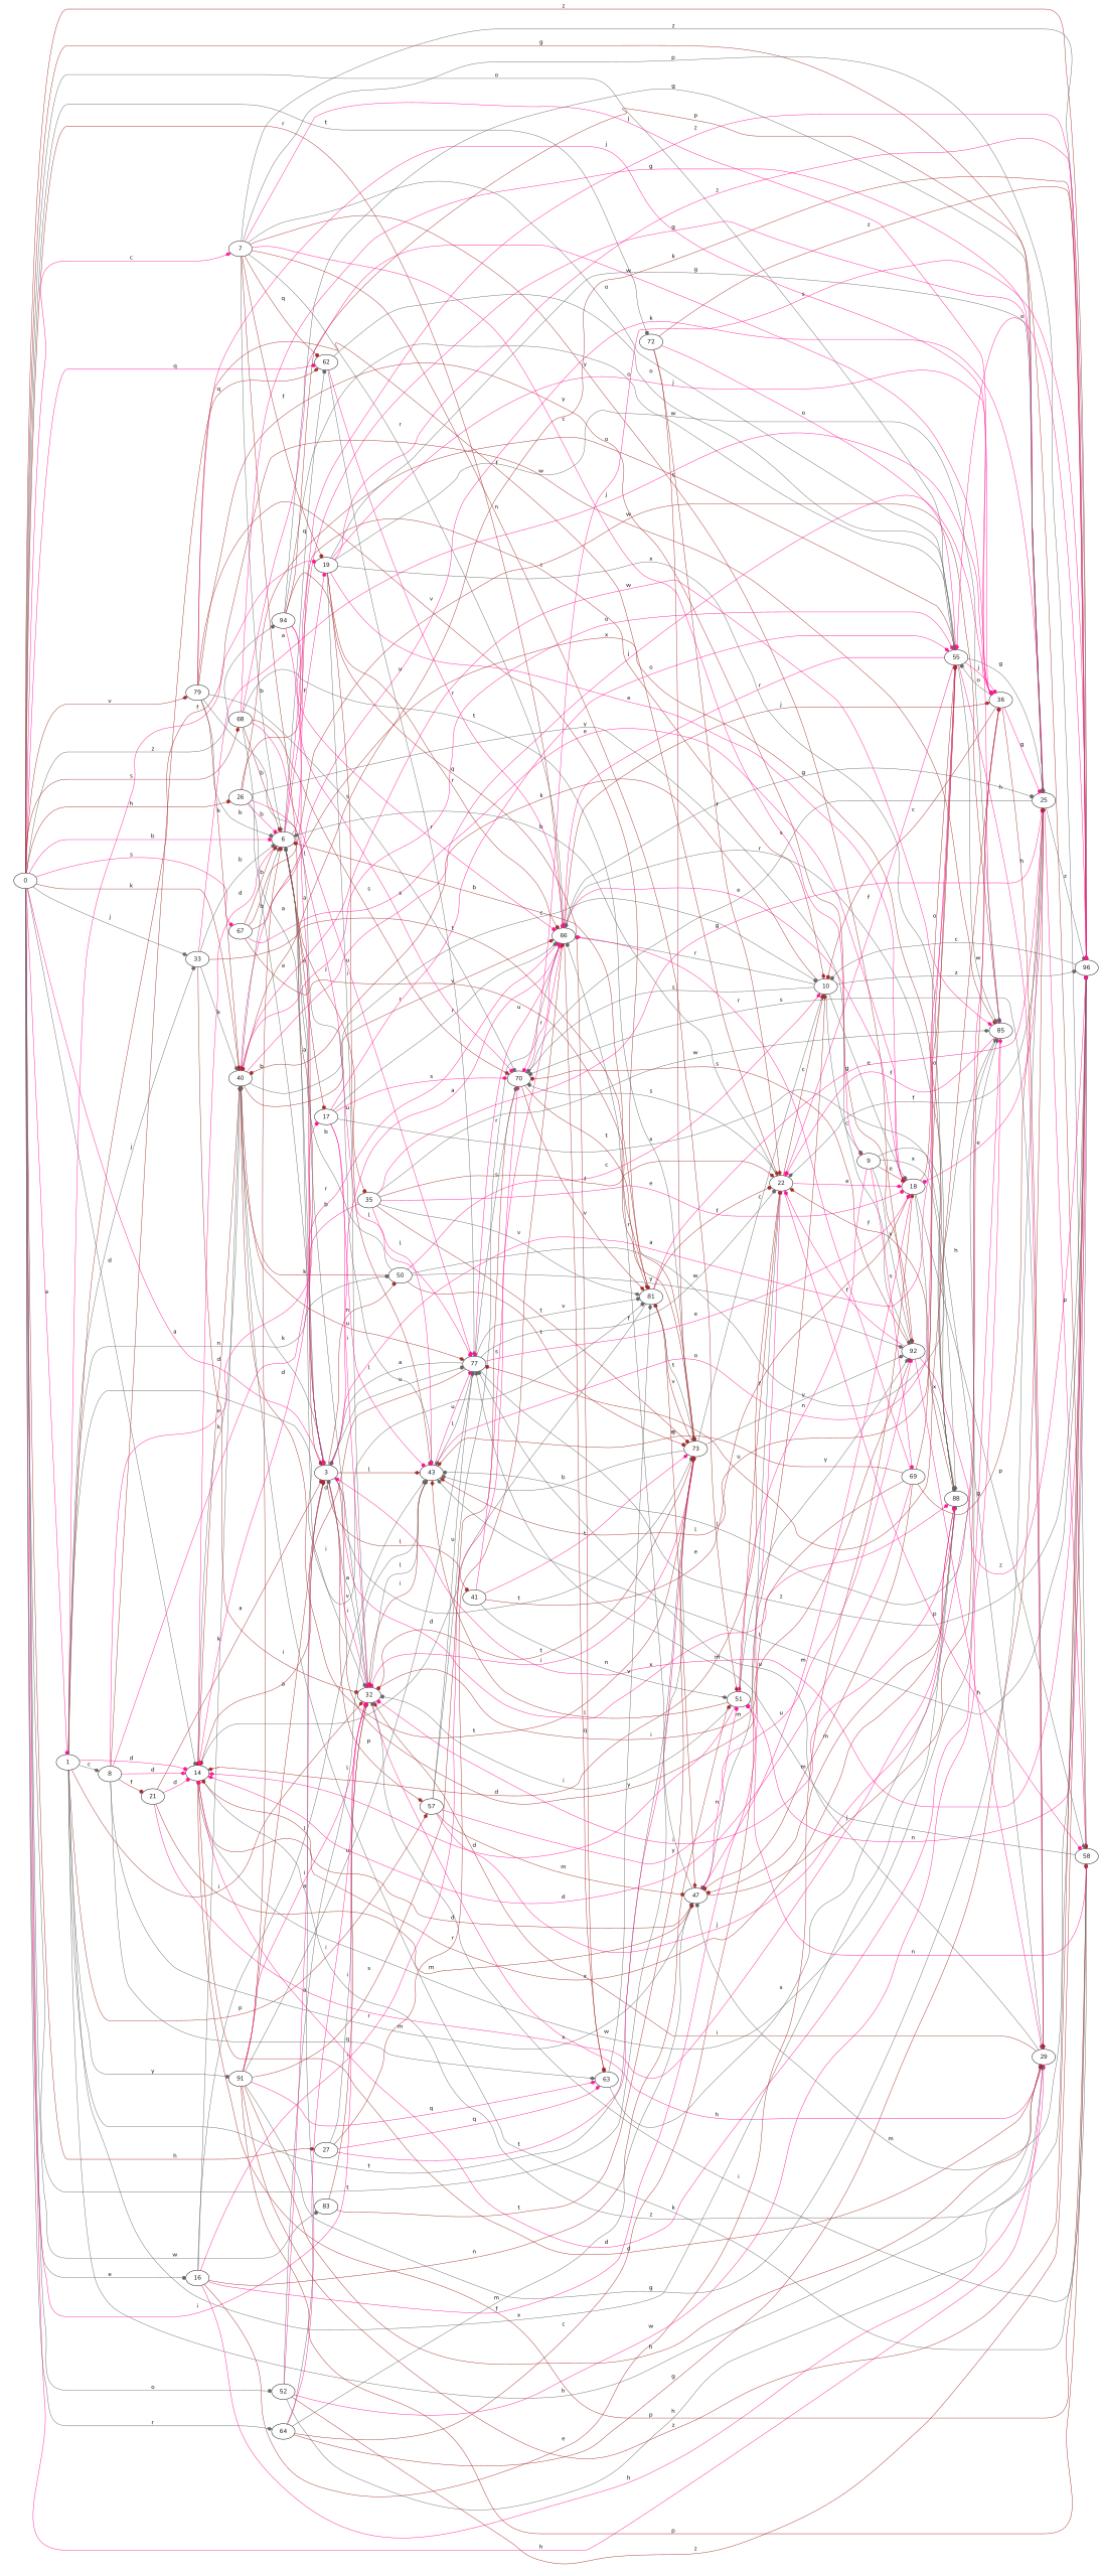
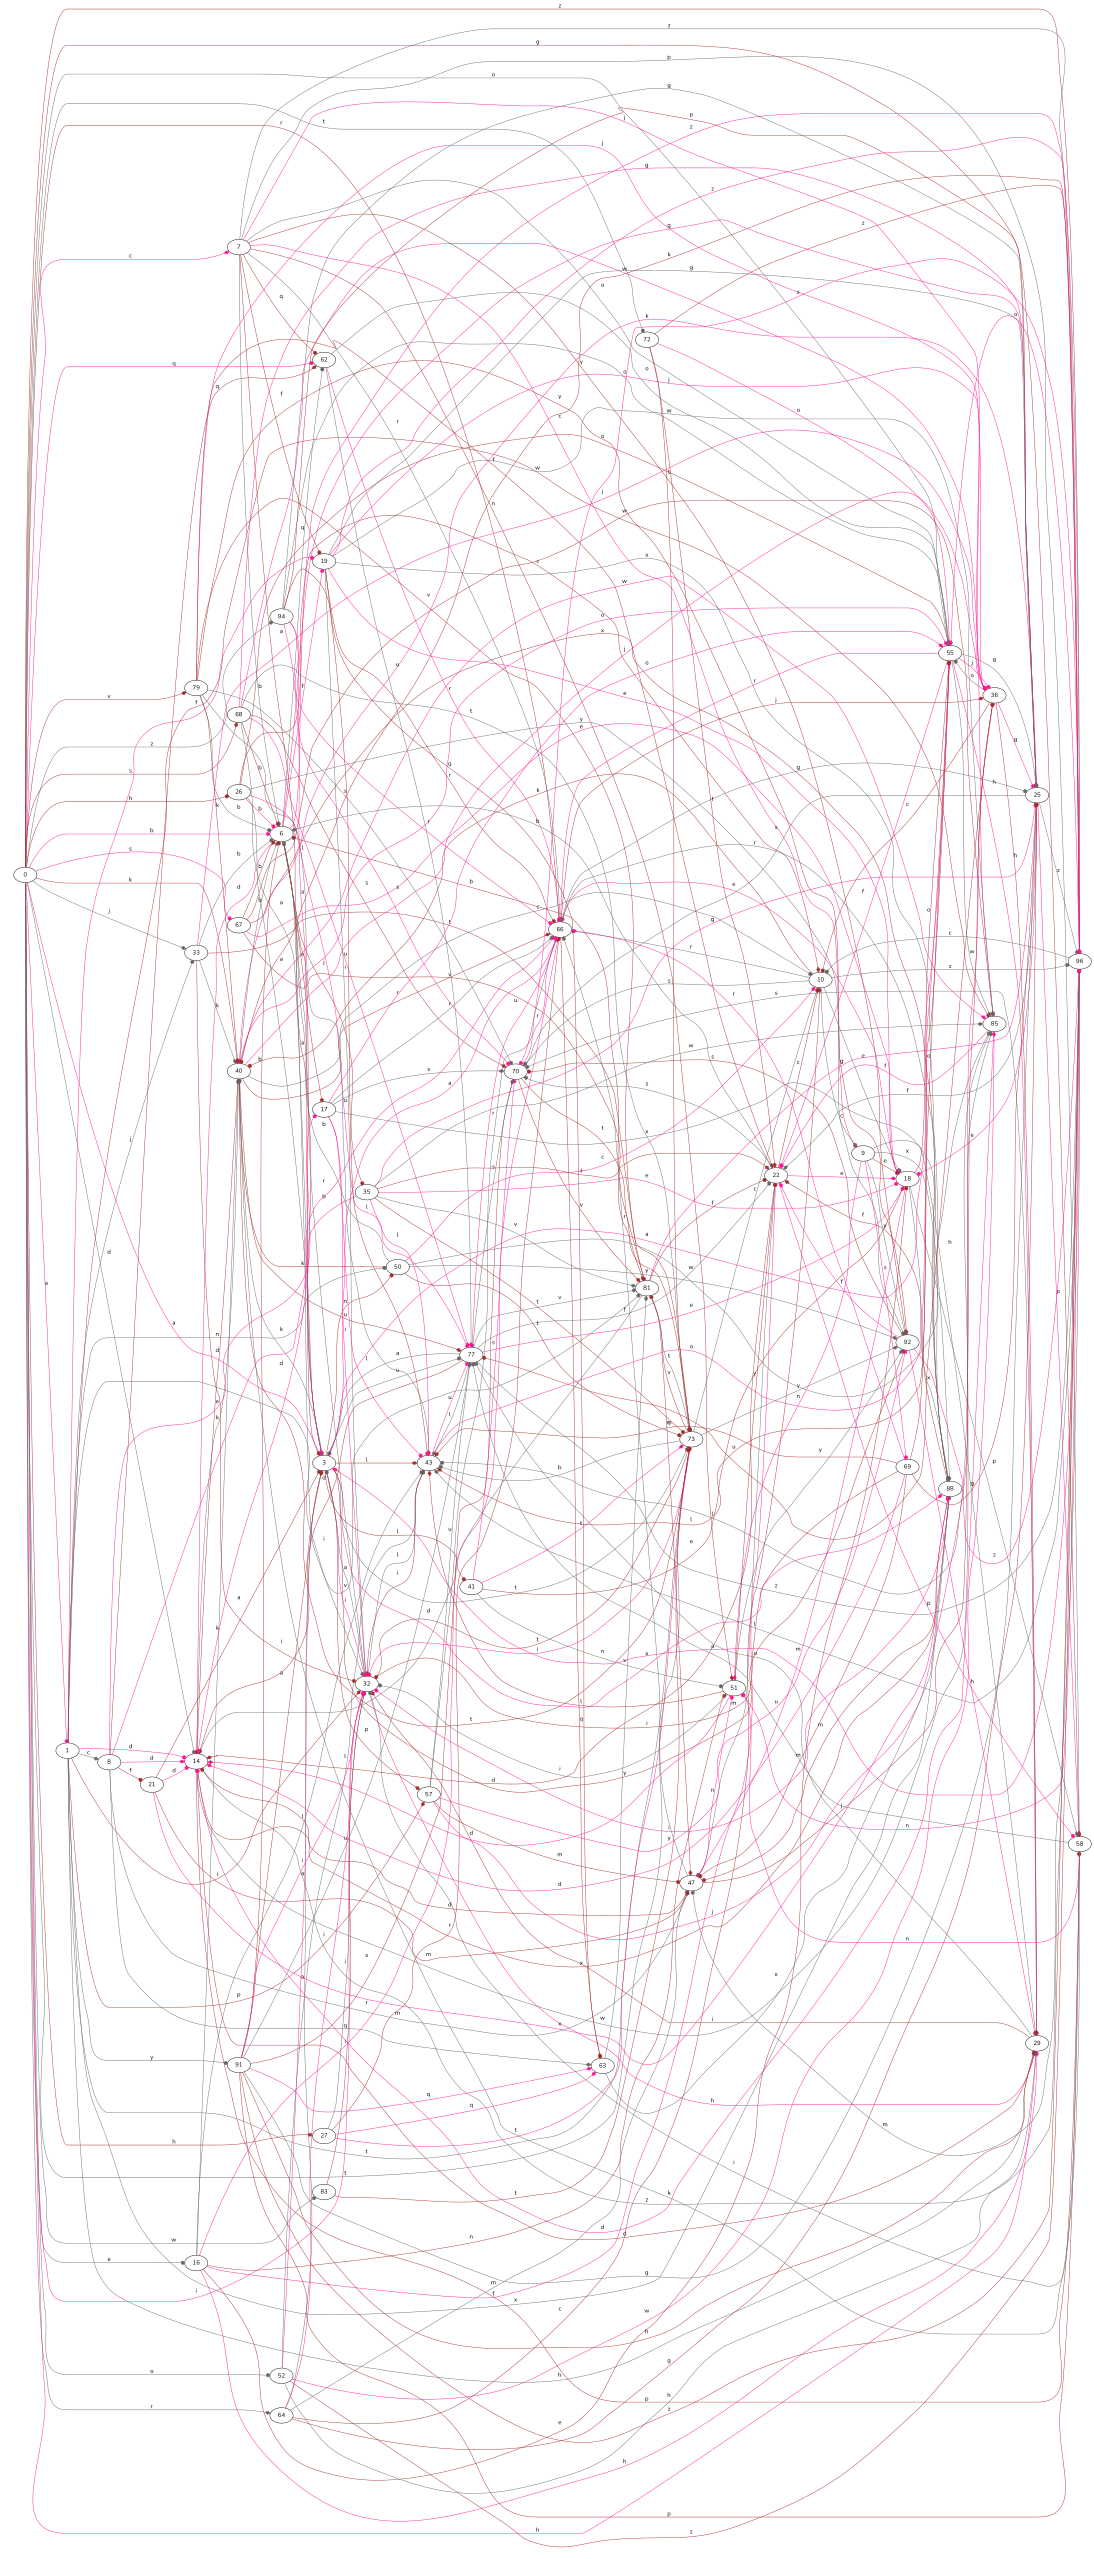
  strict digraph {
    fontname=Nunito
    rankdir=LR
    node [fontname=Nunito]
    edge [arrowhead=dot color=gray40 fontname=Nunito]
    0
    1
    3
    6
    7
    14
    16
    25
    26
    27
    29
    32
    33
    40
    52
    55
    62
    64
    66
    67
    68
    72
    73
    79
    83
    94
    96
    8
    19
    50
    57
    81
    85
    88
    91
    41
    43
    77
    92
    17
    35
    9
    36
    51
    58
    18
    22
    70
    10
    63
    47
    21
    69
    0 -> 1 [color=deeppink label=a]
    0 -> 3 [arrowhead=diamond color=deeppink label=a]
    0 -> 6 [color=deeppink label=b]
    0 -> 7 [arrowhead=diamond color=deeppink label=c]
    0 -> 14 [label=d]
    0 -> 16 [label=e]
    0 -> 25 [arrowhead=diamond color=brown label=g]
    0 -> 26 [color=brown label=h]
    0 -> 27 [arrowhead=diamond color=brown label=h]
    0 -> 29 [color=deeppink label=h]
    0 -> 32 [color=deeppink label=i]
    0 -> 33 [arrowhead=diamond label=j]
    0 -> 40 [arrowhead=diamond color=brown label=k]
    0 -> 52 [label=o]
    0 -> 55 [arrowhead=diamond label=o]
    0 -> 62 [color=deeppink label=q]
    0 -> 64 [arrowhead=diamond label=r]
    0 -> 66 [color=brown label=r]
    0 -> 67 [color=deeppink label=s]
    0 -> 68 [arrowhead=diamond color=brown label=s]
    0 -> 72 [label=t]
    0 -> 73 [label=t]
    0 -> 79 [arrowhead=diamond color=brown label=v]
    0 -> 83 [label=w]
    0 -> 94 [label=z]
    0 -> 96 [color=brown label=z]
    1 -> 14 [color=deeppink label=d]
    1 -> 29 [arrowhead=diamond label=h]
    1 -> 32 [arrowhead=diamond color=brown label=i]
    1 -> 33 [label=j]
    1 -> 73 [arrowhead=diamond label=t]
    1 -> 8 [arrowhead=diamond label=c]
    1 -> 19 [color=deeppink label=f]
    1 -> 50 [label=n]
    1 -> 57 [arrowhead=diamond color=brown label=p]
    1 -> 81 [label=v]
    1 -> 85 [color=brown label=w]
    1 -> 88 [label=x]
    1 -> 91 [label=y]
    3 -> 32 [color=deeppink label=i]
    3 -> 40 [label=k]
    3 -> 73 [arrowhead=diamond label=t]
    3 -> 50 [color=brown label=n]
    3 -> 57 [arrowhead=diamond color=brown label=p]
    3 -> 88 [arrowhead=diamond color=deeppink label=x]
    3 -> 41 [color=brown label=l]
    3 -> 43 [arrowhead=diamond color=brown label=l]
    3 -> 77 [label=u]
    3 -> 92 [color=brown label=y]
    6 -> 3 [arrowhead=diamond color=brown label=a]
    6 -> 14 [color=deeppink label=d]
    6 -> 25 [color=deeppink label=g]
    6 -> 32 [arrowhead=diamond label=i]
    6 -> 62 [label=q]
    6 -> 96 [arrowhead=diamond color=deeppink label=z]
    6 -> 19 [color=deeppink label=f]
    6 -> 17 [color=brown label=e]
    6 -> 35 [color=brown label=j]
    7 -> 3 [arrowhead=diamond color=brown label=a]
    7 -> 6 [arrowhead=diamond label=b]
    7 -> 55 [label=o]
    7 -> 62 [color=brown label=q]
    7 -> 66 [label=r]
    7 -> 96 [label=z]
    7 -> 19 [color=brown label=f]
    7 -> 92 [arrowhead=diamond color=brown label=y]
    7 -> 9 [color=deeppink label=c]
    7 -> 36 [arrowhead=diamond color=deeppink label=j]
    7 -> 51 [arrowhead=diamond color=brown label=n]
    7 -> 58 [arrowhead=diamond label=p]
    14 -> 40 [arrowhead=diamond label=k]
    14 -> 96 [label=z]
    14 -> 85 [arrowhead=diamond label=w]
    14 -> 88 [color=brown label=x]
    14 -> 58 [arrowhead=diamond color=brown label=p]
    16 -> 29 [arrowhead=diamond color=deeppink label=h]
    16 -> 40 [arrowhead=diamond label=k]
    16 -> 66 [arrowhead=diamond color=deeppink label=r]
    16 -> 43 [arrowhead=diamond label=l]
    16 -> 51 [arrowhead=diamond color=brown label=n]
    16 -> 18 [color=brown label=e]
    16 -> 22 [color=deeppink label=f]
    25 -> 40 [arrowhead=diamond color=deeppink label=k]
    25 -> 96 [label=z]
    25 -> 58 [arrowhead=diamond color=deeppink label=p]
    25 -> 18 [color=deeppink label=e]
    25 -> 22 [arrowhead=diamond label=f]
    25 -> 70 [arrowhead=diamond label=s]
    26 -> 3 [arrowhead=diamond label=a]
    26 -> 6 [color=deeppink label=b]
    26 -> 55 [color=brown label=o]
    26 -> 77 [color=deeppink label=u]
    26 -> 92 [label=y]
    26 -> 10 [arrowhead=diamond color=brown label=c]
    27 -> 32 [arrowhead=diamond label=i]
    27 -> 66 [color=brown label=r]
    27 -> 73 [arrowhead=diamond color=deeppink label=t]
    27 -> 63 [arrowhead=diamond color=deeppink label=q]
    29 -> 14 [color=brown label=d]
    29 -> 32 [arrowhead=diamond color=brown label=i]
    29 -> 77 [label=u]
    29 -> 70 [label=s]
    32 -> 3 [label=a]
    32 -> 6 [arrowhead=diamond label=b]
    32 -> 29 [arrowhead=diamond color=deeppink label=h]
    32 -> 73 [arrowhead=diamond color=brown label=t]
    32 -> 43 [arrowhead=diamond label=l]
    33 -> 6 [label=b]
    33 -> 32 [color=brown label=i]
    33 -> 40 [arrowhead=diamond label=k]
    33 -> 73 [color=brown label=t]
    33 -> 36 [arrowhead=diamond color=deeppink label=j]
    40 -> 6 [arrowhead=diamond label=b]
    40 -> 14 [color=brown label=d]
    40 -> 55 [arrowhead=diamond color=deeppink label=o]
    40 -> 66 [arrowhead=diamond color=brown label=r]
    40 -> 73 [color=brown label=t]
    40 -> 85 [arrowhead=diamond color=deeppink label=w]
    40 -> 77 [arrowhead=diamond color=brown label=u]
    40 -> 36 [color=deeppink label=j]
    40 -> 10 [label=c]
    52 -> 3 [color=deeppink label=a]
    52 -> 29 [arrowhead=diamond label=h]
    52 -> 96 [color=brown label=z]
    52 -> 85 [arrowhead=diamond color=deeppink label=w]
    52 -> 43 [arrowhead=diamond label=l]
    55 -> 3 [arrowhead=diamond color=deeppink label=a]
    55 -> 25 [arrowhead=diamond label=g]
    55 -> 29 [arrowhead=diamond color=deeppink label=h]
    55 -> 66 [arrowhead=diamond color=deeppink label=r]
    55 -> 85 [arrowhead=diamond label=w]
    55 -> 43 [arrowhead=diamond color=brown label=l]
    55 -> 36 [color=deeppink label=j]
    55 -> 22 [arrowhead=diamond color=deeppink label=f]
    62 -> 55 [label=o]
    62 -> 66 [arrowhead=diamond color=deeppink label=r]
    62 -> 77 [arrowhead=diamond label=u]
    64 -> 3 [arrowhead=diamond label=a]
    64 -> 25 [color=brown label=g]
    64 -> 32 [arrowhead=diamond color=deeppink label=i]
    64 -> 10 [arrowhead=diamond color=brown label=c]
    64 -> 47 [label=m]
    66 -> 3 [arrowhead=diamond color=deeppink label=a]
    66 -> 25 [label=g]
    66 -> 77 [color=deeppink label=u]
    66 -> 36 [arrowhead=diamond color=brown label=j]
    66 -> 18 [color=deeppink label=e]
    66 -> 63 [color=brown label=q]
    67 -> 6 [arrowhead=diamond color=brown label=b]
    67 -> 81 [arrowhead=diamond color=brown label=v]
    67 -> 85 [arrowhead=diamond color=brown label=w]
    67 -> 88 [arrowhead=diamond color=brown label=x]
    67 -> 18 [arrowhead=diamond color=deeppink label=e]
    68 -> 3 [label=a]
    68 -> 6 [arrowhead=diamond color=brown label=b]
    68 -> 25 [color=deeppink label=g]
    68 -> 73 [label=t]
    68 -> 85 [color=deeppink label=w]
    68 -> 77 [arrowhead=diamond color=deeppink label=u]
    68 -> 70 [arrowhead=diamond color=brown label=s]
    72 -> 55 [arrowhead=diamond color=deeppink label=o]
    72 -> 73 [color=brown label=t]
    72 -> 96 [color=brown label=z]
    72 -> 22 [arrowhead=diamond color=brown label=f]
    73 -> 32 [color=deeppink label=i]
    73 -> 81 [color=brown label=v]
    73 -> 43 [label=b]
    73 -> 92 [arrowhead=diamond label=y]
    73 -> 10 [arrowhead=diamond label=c]
    79 -> 6 [label=b]
    79 -> 40 [arrowhead=diamond color=brown label=k]
    79 -> 81 [color=brown label=v]
    79 -> 43 [arrowhead=diamond label=l]
    79 -> 92 [arrowhead=diamond color=brown label=y]
    79 -> 36 [arrowhead=diamond color=deeppink label=j]
    79 -> 22 [arrowhead=diamond color=brown label=f]
    79 -> 70 [label=s]
    83 -> 32 [color=brown label=i]
    83 -> 73 [arrowhead=diamond color=brown label=t]
    94 -> 3 [arrowhead=diamond color=deeppink label=a]
    94 -> 25 [label=g]
    94 -> 55 [label=o]
    94 -> 66 [color=deeppink label=r]
    94 -> 58 [color=brown label=p]
    94 -> 70 [color=deeppink label=s]
    94 -> 63 [arrowhead=diamond color=brown label=q]
-   96 -> 3 [arrowhead=diamond color=deeppink label=m]
+   96 -> 3 [arrowhead=diamond color=deeppink label=a]
    96 -> 40 [color=brown label=k]
    96 -> 55 [arrowhead=diamond color=deeppink label=o]
    96 -> 43 [arrowhead=diamond label=l]
    96 -> 51 [color=deeppink label=n]
    96 -> 70 [color=deeppink label=s]
    96 -> 10 [label=c]
    96 -> 47 [label=m]
    8 -> 14 [arrowhead=diamond color=deeppink label=d]
    8 -> 62 [arrowhead=diamond color=brown label=q]
    8 -> 66 [color=deeppink label=r]
    8 -> 17 [color=deeppink label=e]
    8 -> 63 [arrowhead=diamond label=q]
    8 -> 47 [arrowhead=diamond label=m]
    8 -> 21 [color=brown label=f]
    19 -> 25 [label=g]
    19 -> 32 [label=i]
    19 -> 66 [color=brown label=r]
    19 -> 96 [color=deeppink label=z]
    19 -> 85 [arrowhead=diamond label=w]
    19 -> 88 [label=x]
    19 -> 43 [color=brown label=l]
    19 -> 36 [color=deeppink label=j]
    19 -> 18 [arrowhead=diamond color=deeppink label=e]
    50 -> 6 [label=b]
    50 -> 40 [arrowhead=diamond color=brown label=k]
    50 -> 73 [color=brown label=t]
    50 -> 85 [arrowhead=diamond label=w]
    50 -> 92 [arrowhead=diamond label=y]
    50 -> 10 [arrowhead=diamond color=deeppink label=c]
    57 -> 66 [arrowhead=diamond label=r]
    57 -> 77 [label=u]
    57 -> 92 [color=deeppink label=y]
    57 -> 36 [color=deeppink label=j]
    57 -> 47 [color=brown label=m]
    81 -> 6 [color=brown label=b]
    81 -> 14 [arrowhead=diamond label=d]
    81 -> 25 [color=deeppink label=g]
    81 -> 73 [arrowhead=diamond label=t]
    81 -> 22 [color=brown label=f]
    81 -> 47 [arrowhead=diamond color=brown label=m]
    85 -> 14 [color=deeppink label=d]
    85 -> 43 [label=l]
    85 -> 22 [arrowhead=diamond color=deeppink label=f]
    88 -> 32 [color=deeppink label=i]
    88 -> 66 [arrowhead=diamond label=r]
    88 -> 22 [arrowhead=diamond color=brown label=f]
    88 -> 47 [color=brown label=m]
    91 -> 3 [arrowhead=diamond color=brown label=a]
    91 -> 6 [color=brown label=b]
    91 -> 25 [label=g]
    91 -> 29 [color=brown label=h]
    91 -> 32 [color=deeppink label=i]
    91 -> 96 [color=brown label=z]
    91 -> 77 [arrowhead=diamond label=u]
    91 -> 58 [color=brown label=p]
    91 -> 70 [arrowhead=diamond color=brown label=s]
    91 -> 63 [arrowhead=diamond color=deeppink label=q]
    41 -> 73 [arrowhead=diamond color=deeppink label=t]
-   41 -> 51 [arrowhead=diamond label=n]
+   41 -> 51 [label=n]
    41 -> 18 [arrowhead=diamond color=brown label=e]
    41 -> 70 [color=deeppink label=s]
    43 -> 32 [arrowhead=diamond color=brown label=i]
    43 -> 55 [arrowhead=diamond color=deeppink label=o]
    43 -> 77 [color=deeppink label=u]
    77 -> 3 [arrowhead=diamond label=a]
    77 -> 14 [arrowhead=diamond color=brown label=d]
    77 -> 96 [arrowhead=diamond label=z]
    77 -> 81 [label=v]
    77 -> 43 [arrowhead=diamond label=l]
    77 -> 18 [arrowhead=diamond color=deeppink label=e]
    77 -> 22 [label=f]
    77 -> 70 [arrowhead=diamond label=s]
    92 -> 29 [arrowhead=diamond color=deeppink label=h]
    92 -> 96 [color=deeppink label=z]
    92 -> 22 [arrowhead=diamond color=deeppink label=f]
    92 -> 70 [color=brown label=s]
    17 -> 32 [color=deeppink label=i]
    17 -> 55 [arrowhead=diamond color=deeppink label=o]
    17 -> 66 [arrowhead=diamond label=r]
    17 -> 88 [arrowhead=diamond label=x]
    17 -> 43 [color=deeppink label=l]
-   17 -> 70 [arrowhead=diamond color=deeppink label=s]
+   17 -> 70 [arrowhead=diamond label=s]
    35 -> 14 [arrowhead=diamond color=deeppink label=d]
    35 -> 25 [arrowhead=diamond color=deeppink label=g]
    35 -> 73 [color=brown label=t]
    35 -> 81 [arrowhead=diamond label=v]
    35 -> 85 [arrowhead=diamond label=w]
    35 -> 43 [color=deeppink label=l]
    35 -> 18 [color=deeppink label=e]
    35 -> 22 [arrowhead=diamond color=brown label=f]
    9 -> 29 [arrowhead=diamond label=h]
    9 -> 88 [arrowhead=diamond label=x]
    9 -> 92 [label=y]
    9 -> 51 [arrowhead=diamond color=deeppink label=n]
    9 -> 18 [color=brown label=e]
    9 -> 69 [color=deeppink label=s]
    36 -> 25 [color=deeppink label=g]
    36 -> 29 [arrowhead=diamond color=brown label=h]
    36 -> 55 [label=o]
    36 -> 77 [color=brown label=u]
    36 -> 10 [color=brown label=c]
    51 -> 14 [arrowhead=diamond color=deeppink label=d]
    51 -> 32 [label=i]
    51 -> 43 [arrowhead=diamond color=brown label=l]
    51 -> 92 [arrowhead=diamond label=y]
    51 -> 22 [color=brown label=f]
    58 -> 32 [label=i]
    58 -> 40 [arrowhead=diamond label=k]
    58 -> 77 [label=u]
    58 -> 51 [color=deeppink label=n]
    18 -> 55 [arrowhead=diamond color=brown label=o]
    18 -> 88 [arrowhead=diamond label=x]
    18 -> 58 [arrowhead=diamond label=p]
    18 -> 47 [color=deeppink label=m]
    22 -> 6 [arrowhead=diamond label=b]
    22 -> 14 [arrowhead=diamond color=brown label=d]
    22 -> 58 [color=deeppink label=p]
    22 -> 18 [arrowhead=diamond color=deeppink label=e]
    22 -> 70 [label=s]
    22 -> 10 [arrowhead=diamond color=brown label=c]
    22 -> 47 [label=m]
    70 -> 66 [color=deeppink label=r]
    70 -> 73 [arrowhead=diamond color=brown label=t]
    70 -> 81 [arrowhead=diamond color=brown label=v]
    10 -> 40 [color=brown label=k]
    10 -> 66 [label=r]
    10 -> 96 [label=z]
    10 -> 9 [arrowhead=diamond label=c]
    10 -> 18 [arrowhead=diamond label=e]
    10 -> 70 [arrowhead=diamond label=s]
    63 -> 81 [arrowhead=diamond label=v]
    63 -> 88 [label=x]
    47 -> 14 [color=brown label=d]
    47 -> 66 [label=r]
    47 -> 36 [color=brown label=j]
    47 -> 51 [color=deeppink label=n]
    21 -> 3 [color=brown label=a]
    21 -> 14 [color=deeppink label=d]
    21 -> 88 [arrowhead=diamond color=deeppink label=x]
    21 -> 47 [arrowhead=diamond color=brown label=m]
    69 -> 14 [arrowhead=diamond color=deeppink label=d]
    69 -> 25 [color=brown label=g]
    69 -> 32 [color=brown label=i]
    69 -> 55 [color=brown label=o]
    69 -> 66 [arrowhead=diamond color=deeppink label=r]
    69 -> 43 [arrowhead=diamond color=brown label=l]
    69 -> 47 [color=brown label=m]
  }
